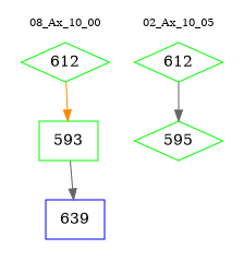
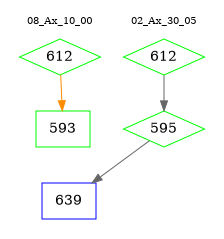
  digraph {
    node [color=green shape=diamond]
    edge [color=gray40]
    n1 [label=612]
    n2 [label=593 shape=box]
    n3 [color=blue label=639 shape=box]
    n4 [label=612]
    n5 [label=595]
    subgraph cluster_1 {
      color=white
      fontsize=10
      label="08_Ax_10_00"
      n1
      n2
      n3
    }
    subgraph cluster_2 {
      color=white
      fontsize=10
-     label="02_Ax_10_05"
+     label="02_Ax_30_05"
      n4
      n5
    }
    n1 -> n2 [color=darkorange]
-   n2 -> n3
+   n5 -> n3
    n4 -> n5
  }
